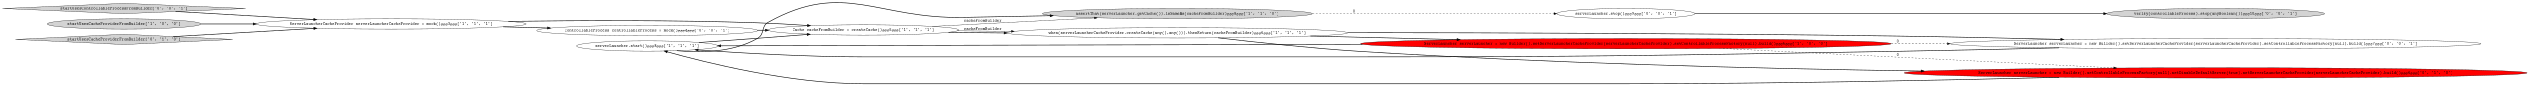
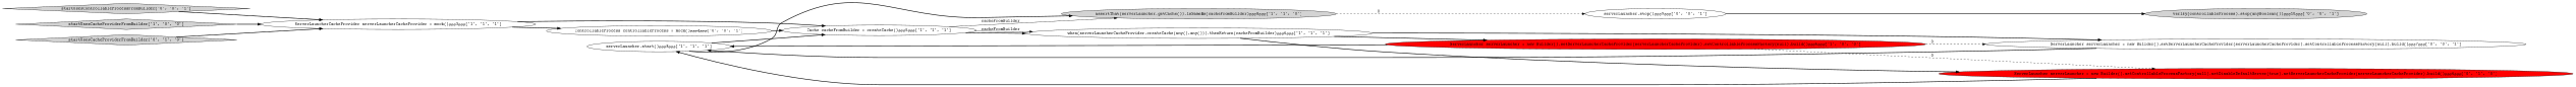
  digraph {
    fontname="Courier Prime"
    rankdir=LR
    node [fillcolor=white fontname="Courier Prime" shape=ellipse style=filled]
    edge [fontname="Courier Prime" style=bold]
    n1 [label="serverLauncher.stop()@@@9@@@['0', '0', '1']"]
    n2 [fillcolor=lightgray label="verify(controllableProcess).stop(anyBoolean())@@@10@@@['0', '0', '1']"]
    n3 [label="when(serverLauncherCacheProvider.createCache(any(),any())).thenReturn(cacheFromBuilder)@@@6@@@['1', '1', '1']"]
    n4 [fillcolor=red label="ServerLauncher serverLauncher = new Builder().setServerLauncherCacheProvider(serverLauncherCacheProvider).setControllableProcessFactory(null).build()@@@6@@@['1', '0', '0']"]
    n5 [label="ServerLauncher serverLauncher = new Builder().setServerLauncherCacheProvider(serverLauncherCacheProvider).setControllableProcessFactory(null).build()@@@7@@@['0', '0', '1']"]
    n6 [fillcolor=red label="ServerLauncher serverLauncher = new Builder().setControllableProcessFactory(null).setDisableDefaultServer(true).setServerLauncherCacheProvider(serverLauncherCacheProvider).build()@@@6@@@['0', '1', '0']"]
    n7 [label="serverLauncher.start()@@@8@@@['1', '1', '1']"]
    n8 [label="Cache cacheFromBuilder = createCache()@@@5@@@['1', '1', '1']"]
    n9 [fillcolor=lightgray label="assertThat(serverLauncher.getCache()).isSameAs(cacheFromBuilder)@@@8@@@['1', '1', '0']"]
    n10 [fillcolor=lightgray label="startUsesControllableProcessFromBuilder['0', '0', '1']" shape=diamond]
    n11 [label="ServerLauncherCacheProvider serverLauncherCacheProvider = mock()@@@3@@@['1', '1', '1']"]
    n12 [label="ControllableProcess controllableProcess = mock()@@@4@@@['0', '0', '1']"]
-   n13 [fillcolor=lightgray label="startUsesCacheProviderFromBuilder['1', '0', '0']"]
+   n13 [fillcolor=lightgray label="startUsesCacheProviderFromBuilder['1', '0', '0']" shape=diamond]
    n14 [fillcolor=lightgray label="startUsesCacheProviderFromBuilder['0', '1', '0']" shape=diamond]
    n1 -> n2
    n3 -> n4
    n3 -> n5
    n3 -> n6
    n4 -> n5 [label=0 style=dashed]
    n4 -> n6 [label=0 style=dashed]
    n4 -> n7
    n5 -> n7
    n6 -> n7
    n7 -> n8
    n7 -> n9
    n8 -> n3 [label=cacheFromBuilder style=solid]
    n8 -> n3
    n8 -> n9 [label=cacheFromBuilder style=solid]
    n9 -> n1 [label=0 style=dashed]
    n10 -> n11
    n11 -> n8
    n11 -> n12
    n12 -> n8
    n13 -> n11
    n14 -> n11
  }
